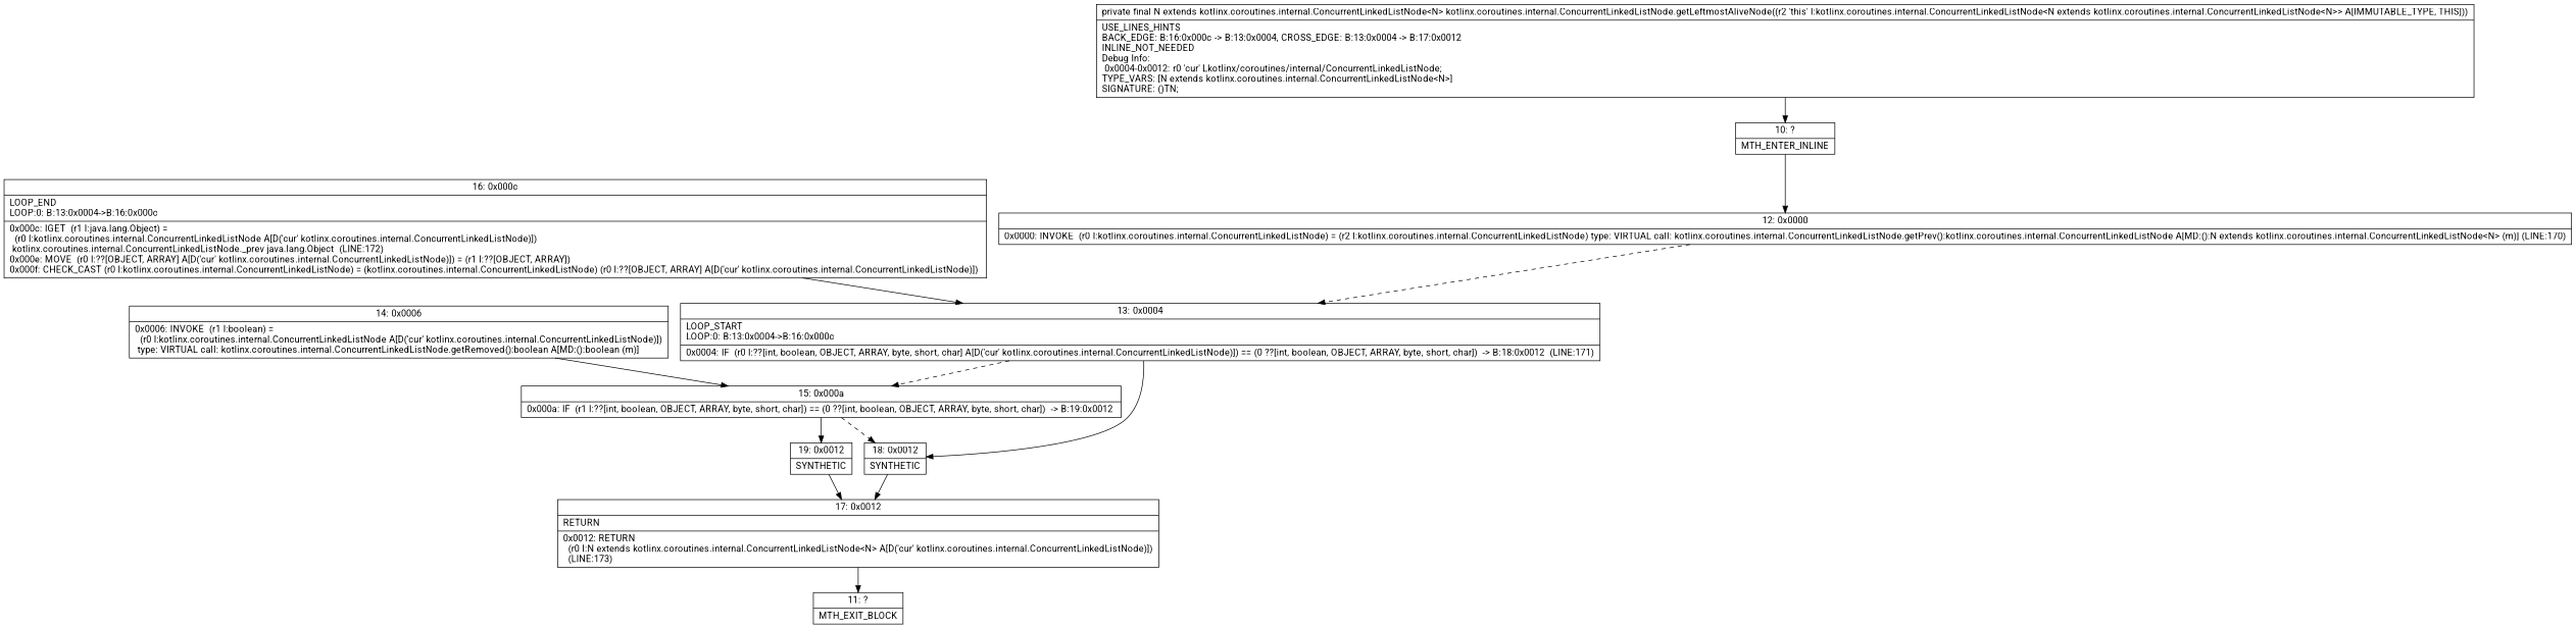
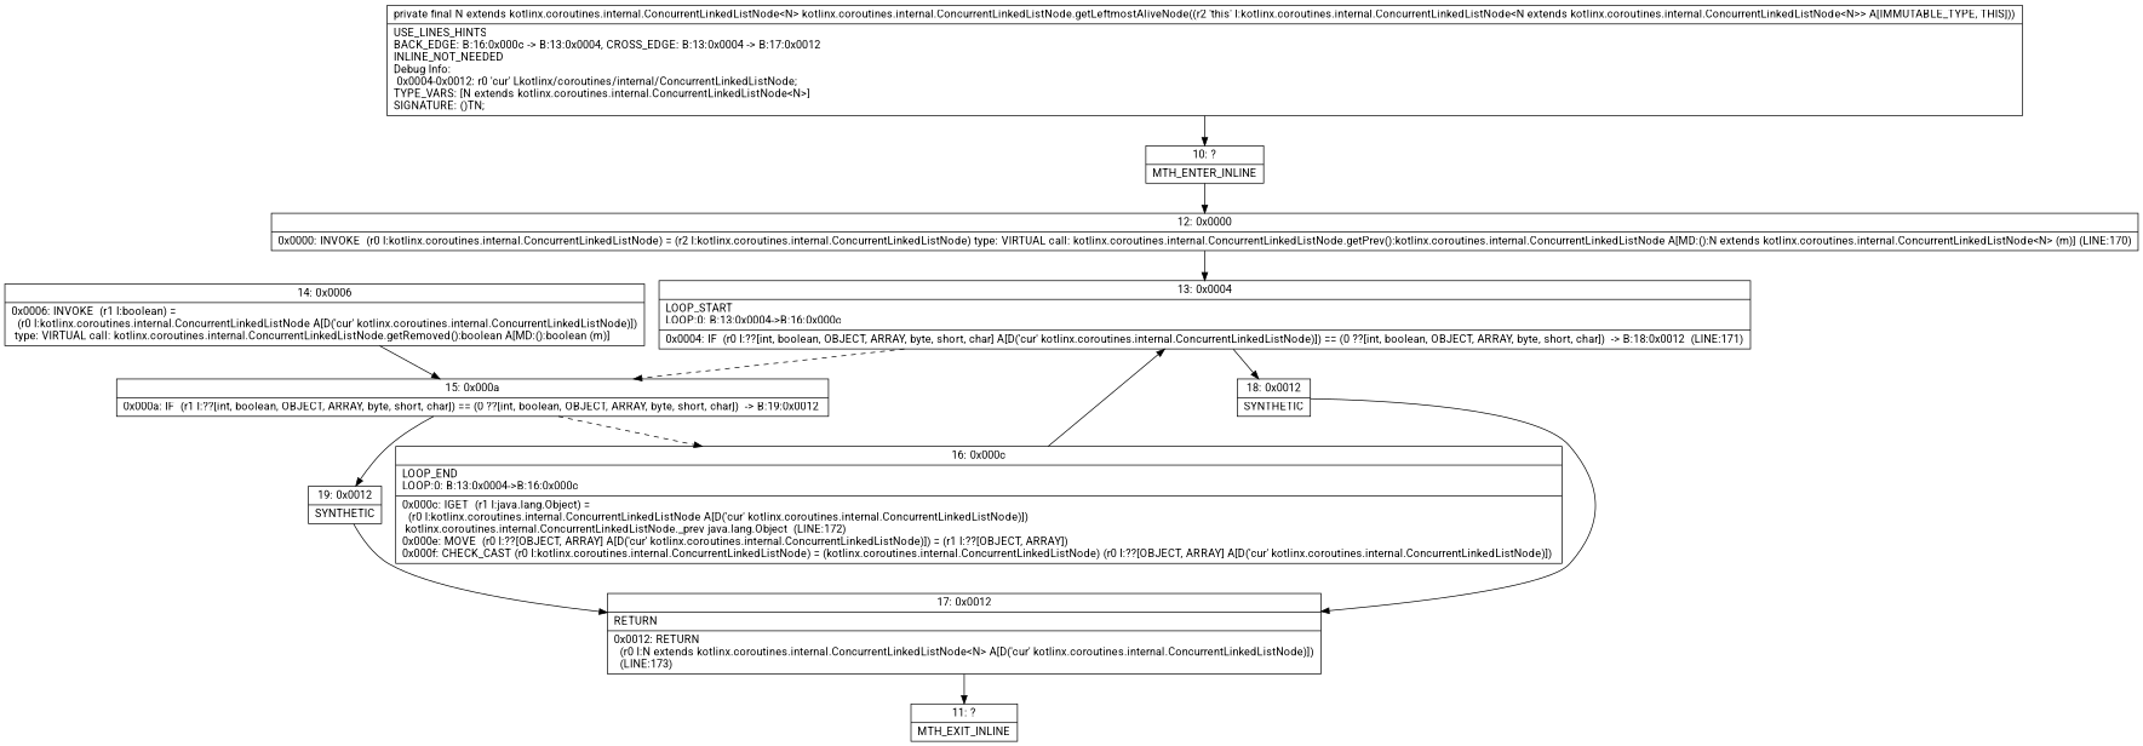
  digraph {
    fontname=Roboto
    node [fontname=Roboto shape=record]
    edge [fontname=Roboto]
    n1 [label="{10\:\ ?|MTH_ENTER_INLINE\l}"]
    n2 [label="{12\:\ 0x0000|0x0000: INVOKE  (r0 I:kotlinx.coroutines.internal.ConcurrentLinkedListNode) = (r2 I:kotlinx.coroutines.internal.ConcurrentLinkedListNode) type: VIRTUAL call: kotlinx.coroutines.internal.ConcurrentLinkedListNode.getPrev():kotlinx.coroutines.internal.ConcurrentLinkedListNode A[MD:():N extends kotlinx.coroutines.internal.ConcurrentLinkedListNode\<N\> (m)] (LINE:170)\l}"]
    n3 [label="{13\:\ 0x0004|LOOP_START\lLOOP:0: B:13:0x0004\-\>B:16:0x000c\l|0x0004: IF  (r0 I:??[int, boolean, OBJECT, ARRAY, byte, short, char] A[D('cur' kotlinx.coroutines.internal.ConcurrentLinkedListNode)]) == (0 ??[int, boolean, OBJECT, ARRAY, byte, short, char])  \-\> B:18:0x0012  (LINE:171)\l}"]
    n4 [label="{18\:\ 0x0012|SYNTHETIC\l}"]
    n5 [label="{15\:\ 0x000a|0x000a: IF  (r1 I:??[int, boolean, OBJECT, ARRAY, byte, short, char]) == (0 ??[int, boolean, OBJECT, ARRAY, byte, short, char])  \-\> B:19:0x0012 \l}"]
    n6 [label="{14\:\ 0x0006|0x0006: INVOKE  (r1 I:boolean) = \l  (r0 I:kotlinx.coroutines.internal.ConcurrentLinkedListNode A[D('cur' kotlinx.coroutines.internal.ConcurrentLinkedListNode)])\l type: VIRTUAL call: kotlinx.coroutines.internal.ConcurrentLinkedListNode.getRemoved():boolean A[MD:():boolean (m)]\l}"]
    n7 [label="{17\:\ 0x0012|RETURN\l|0x0012: RETURN  \l  (r0 I:N extends kotlinx.coroutines.internal.ConcurrentLinkedListNode\<N\> A[D('cur' kotlinx.coroutines.internal.ConcurrentLinkedListNode)])\l  (LINE:173)\l}"]
    n8 [label="{16\:\ 0x000c|LOOP_END\lLOOP:0: B:13:0x0004\-\>B:16:0x000c\l|0x000c: IGET  (r1 I:java.lang.Object) = \l  (r0 I:kotlinx.coroutines.internal.ConcurrentLinkedListNode A[D('cur' kotlinx.coroutines.internal.ConcurrentLinkedListNode)])\l kotlinx.coroutines.internal.ConcurrentLinkedListNode._prev java.lang.Object  (LINE:172)\l0x000e: MOVE  (r0 I:??[OBJECT, ARRAY] A[D('cur' kotlinx.coroutines.internal.ConcurrentLinkedListNode)]) = (r1 I:??[OBJECT, ARRAY]) \l0x000f: CHECK_CAST (r0 I:kotlinx.coroutines.internal.ConcurrentLinkedListNode) = (kotlinx.coroutines.internal.ConcurrentLinkedListNode) (r0 I:??[OBJECT, ARRAY] A[D('cur' kotlinx.coroutines.internal.ConcurrentLinkedListNode)]) \l}"]
    n9 [label="{19\:\ 0x0012|SYNTHETIC\l}"]
-   n10 [label="{11\:\ ?|MTH_EXIT_BLOCK\l}"]
+   n10 [label="{11\:\ ?|MTH_EXIT_INLINE\l}"]
    n11 [label="{private final N extends kotlinx.coroutines.internal.ConcurrentLinkedListNode\<N\> kotlinx.coroutines.internal.ConcurrentLinkedListNode.getLeftmostAliveNode((r2 'this' I:kotlinx.coroutines.internal.ConcurrentLinkedListNode\<N extends kotlinx.coroutines.internal.ConcurrentLinkedListNode\<N\>\> A[IMMUTABLE_TYPE, THIS]))  | USE_LINES_HINTS\lBACK_EDGE: B:16:0x000c \-\> B:13:0x0004, CROSS_EDGE: B:13:0x0004 \-\> B:17:0x0012\lINLINE_NOT_NEEDED\lDebug Info:\l  0x0004\-0x0012: r0 'cur' Lkotlinx\/coroutines\/internal\/ConcurrentLinkedListNode;\lTYPE_VARS: [N extends kotlinx.coroutines.internal.ConcurrentLinkedListNode\<N\>]\lSIGNATURE: ()TN;\l}"]
    n1 -> n2
-   n2 -> n3 [style=dashed]
+   n2 -> n3
    n3 -> n4
    n3 -> n5 [style=dashed]
    n4 -> n7
-   n5 -> n4 [style=dashed]
+   n5 -> n8 [style=dashed]
    n5 -> n9
    n6 -> n5
    n7 -> n10
    n8 -> n3
    n9 -> n7
    n11 -> n1
  }
